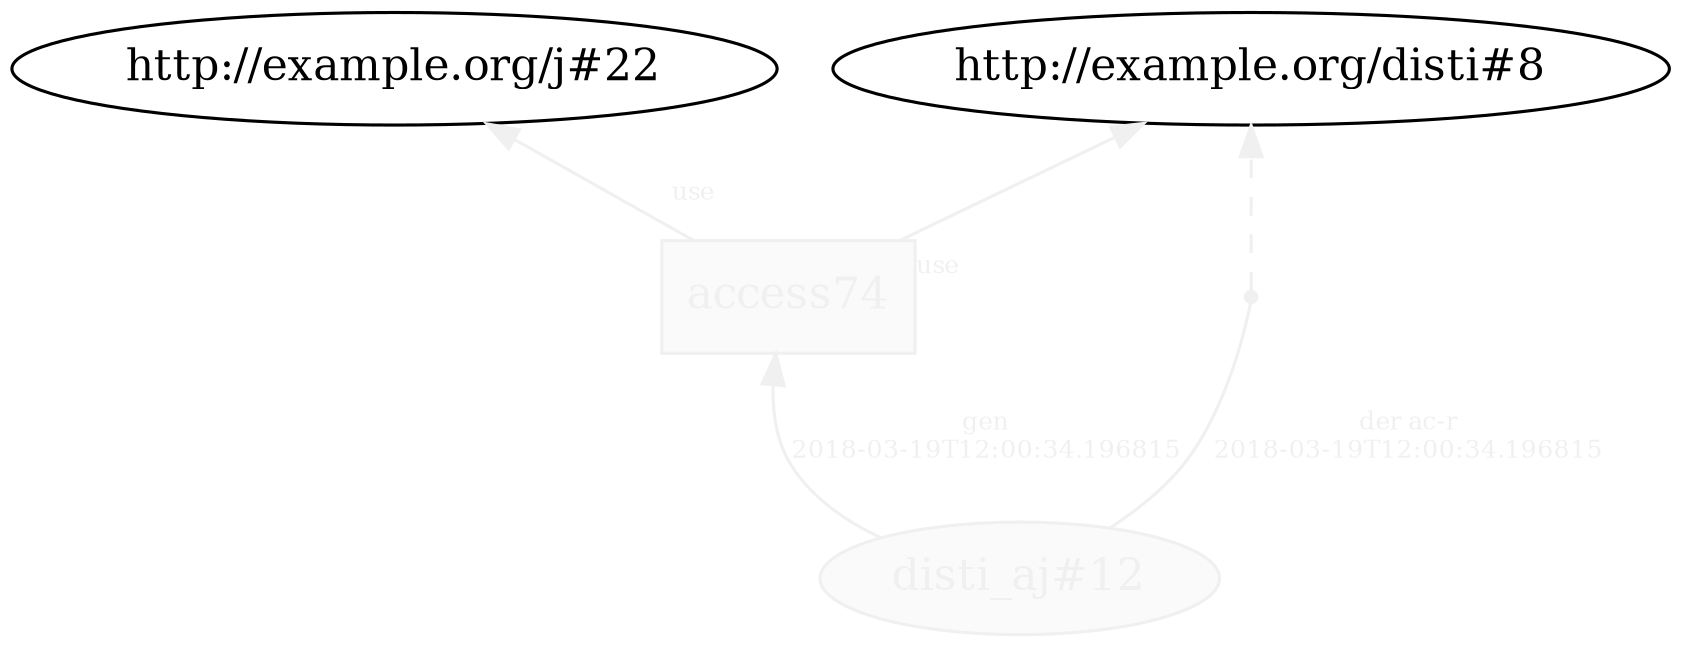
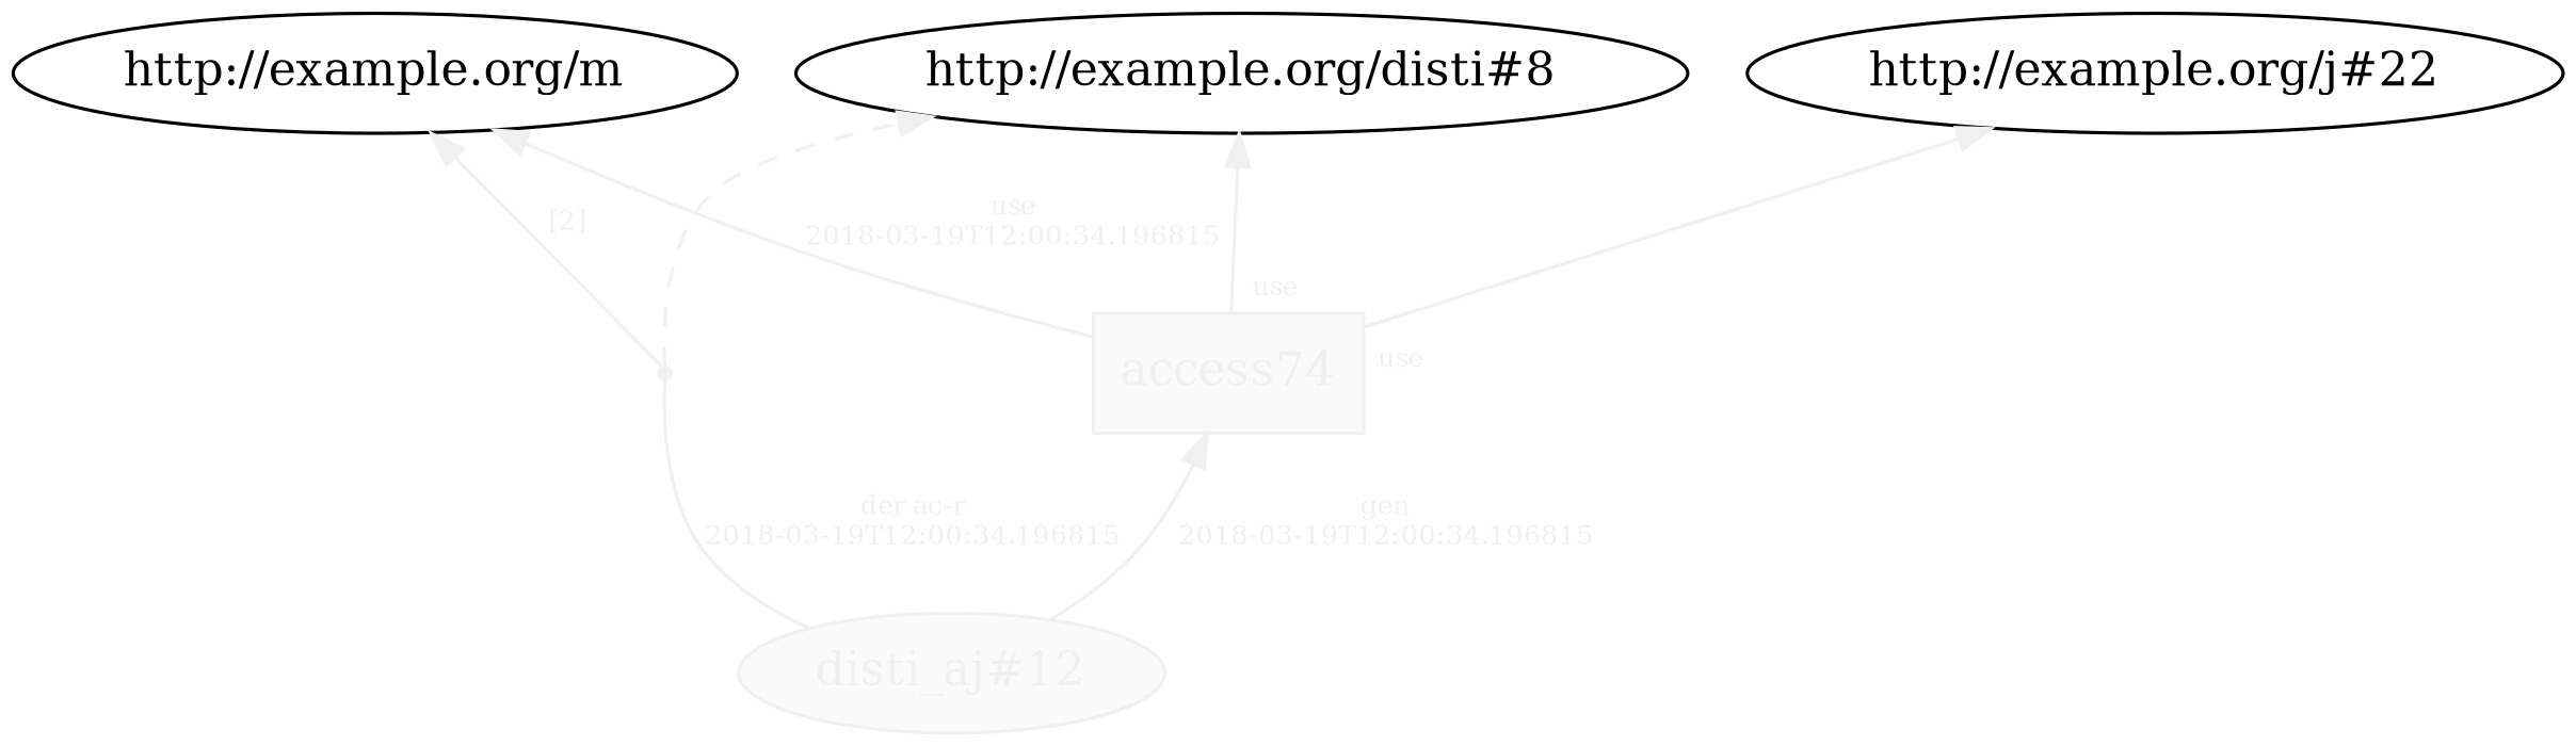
  digraph {
    rankdir=BT
    edge [angle=60.0 color="#F0F0F0" distance=1.5 fontcolor="#F0F0F0" fontsize=8 rotation=20]
    n1 [color="#F0F0F0" fillcolor="#FAFAFA" fontcolor="#F0F0F0" label="disti_aj#12" style=filled]
    n2 [color="#F0F0F0" fillcolor="#FAFAFA" fontcolor="#F0F0F0" label=access74 shape=polygon sides=4 style=filled]
    bn0 [color="#F0F0F0" fontcolor="#F0F0F0" shape=point]
    "http://example.org/disti#8"
+   "http://example.org/m"
    "http://example.org/j#22"
    n1 -> n2 [label="gen\n2018-03-19T12:00:34.196815"]
    n1 -> bn0 [arrowhead=none label="der ac-r\n2018-03-19T12:00:34.196815"]
    n2 -> "http://example.org/disti#8" [labelangle=60.0 labeldistance=1.5 labelfontsize=8 taillabel=use angle="" distance="" fontsize=""]
+   n2 -> "http://example.org/m" [label="use\n2018-03-19T12:00:34.196815"]
    n2 -> "http://example.org/j#22" [labelangle=60.0 labeldistance=1.5 labelfontsize=8 taillabel=use angle="" distance="" fontsize=""]
    bn0 -> "http://example.org/disti#8" [style=dashed angle="" distance="" fontsize="" rotation=""]
+   bn0 -> "http://example.org/m" [label="[2]"]
  }
